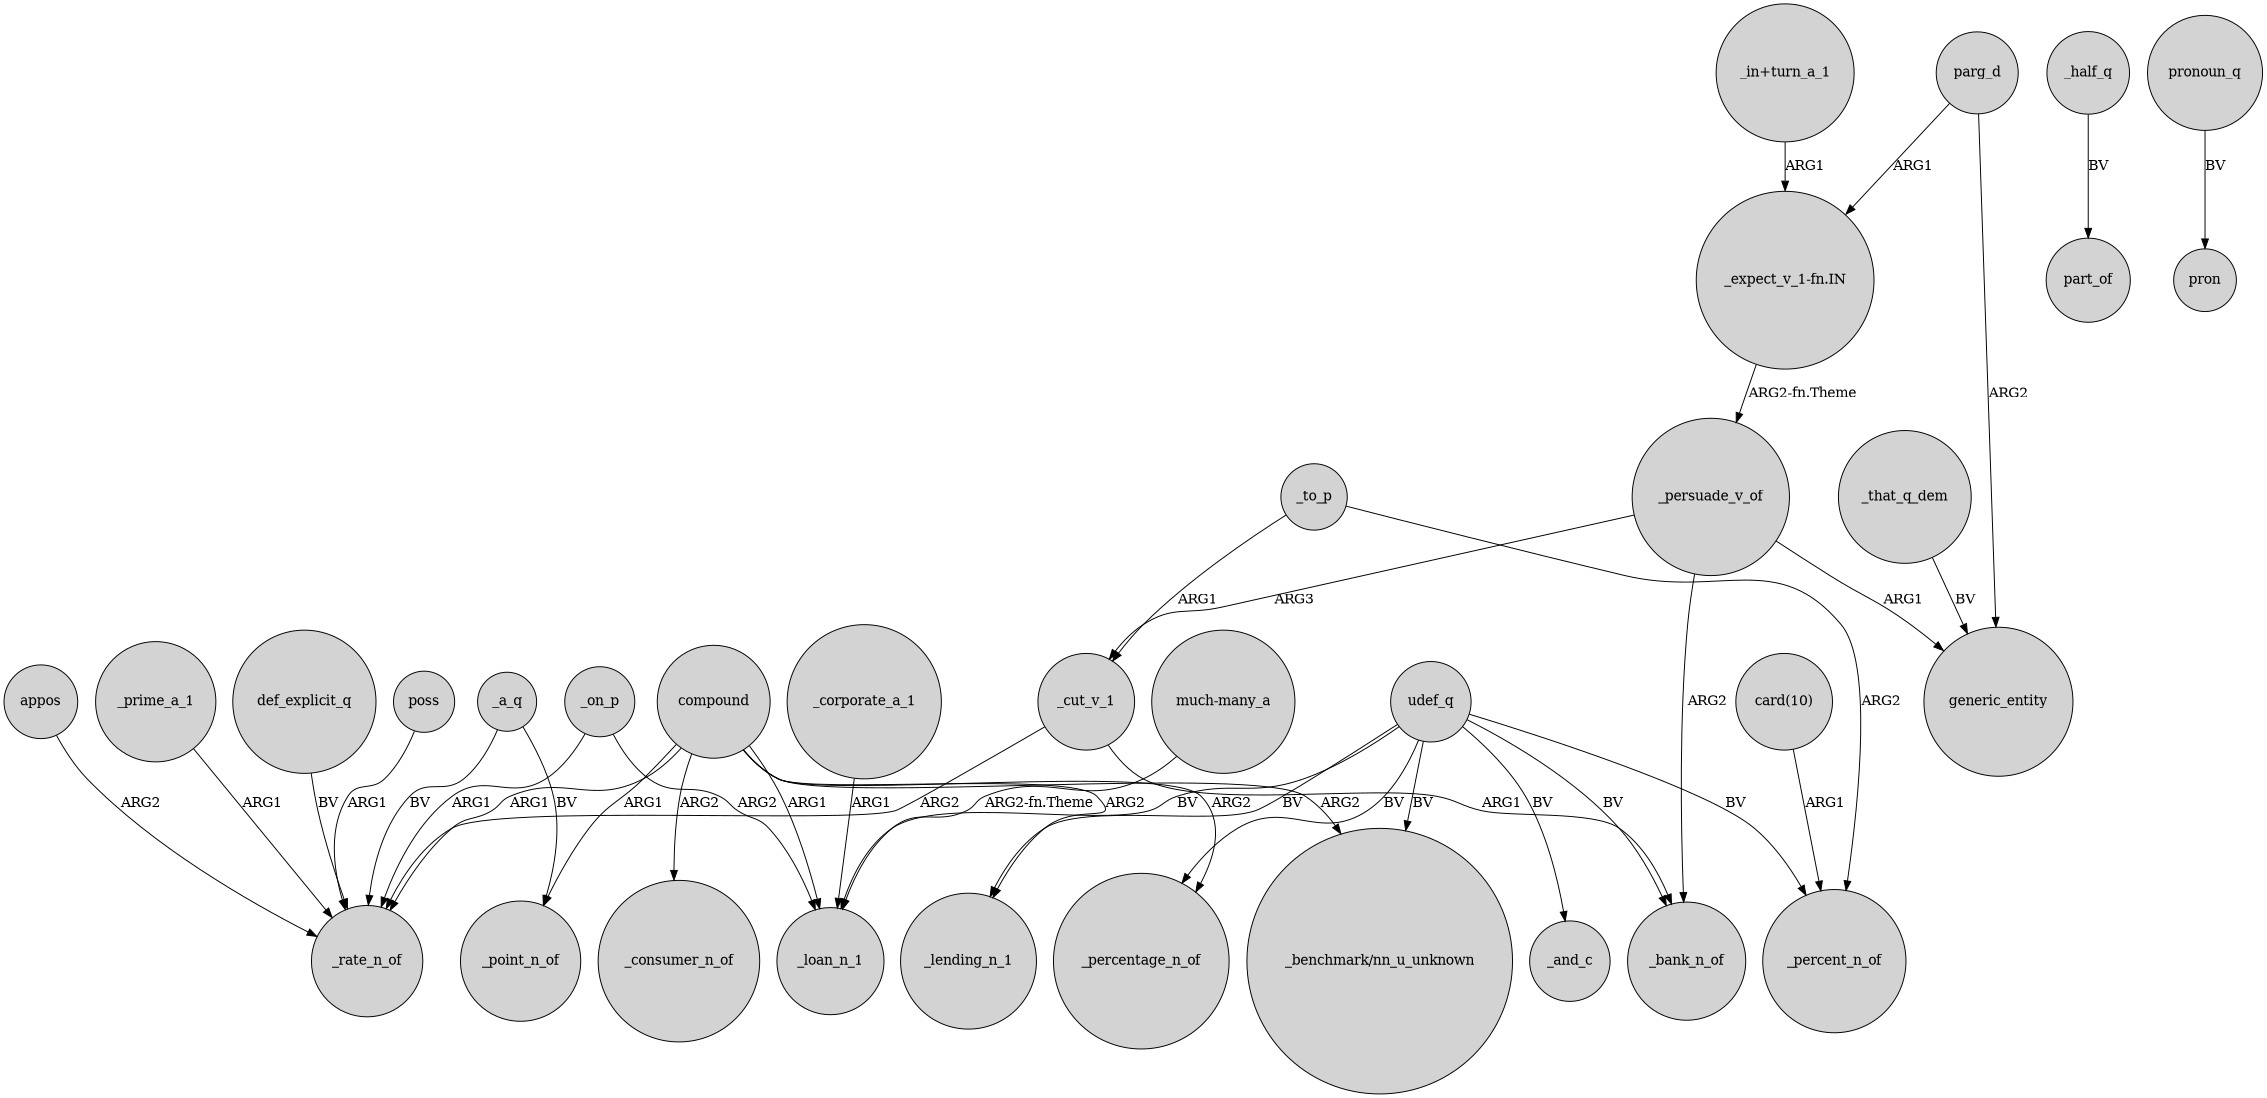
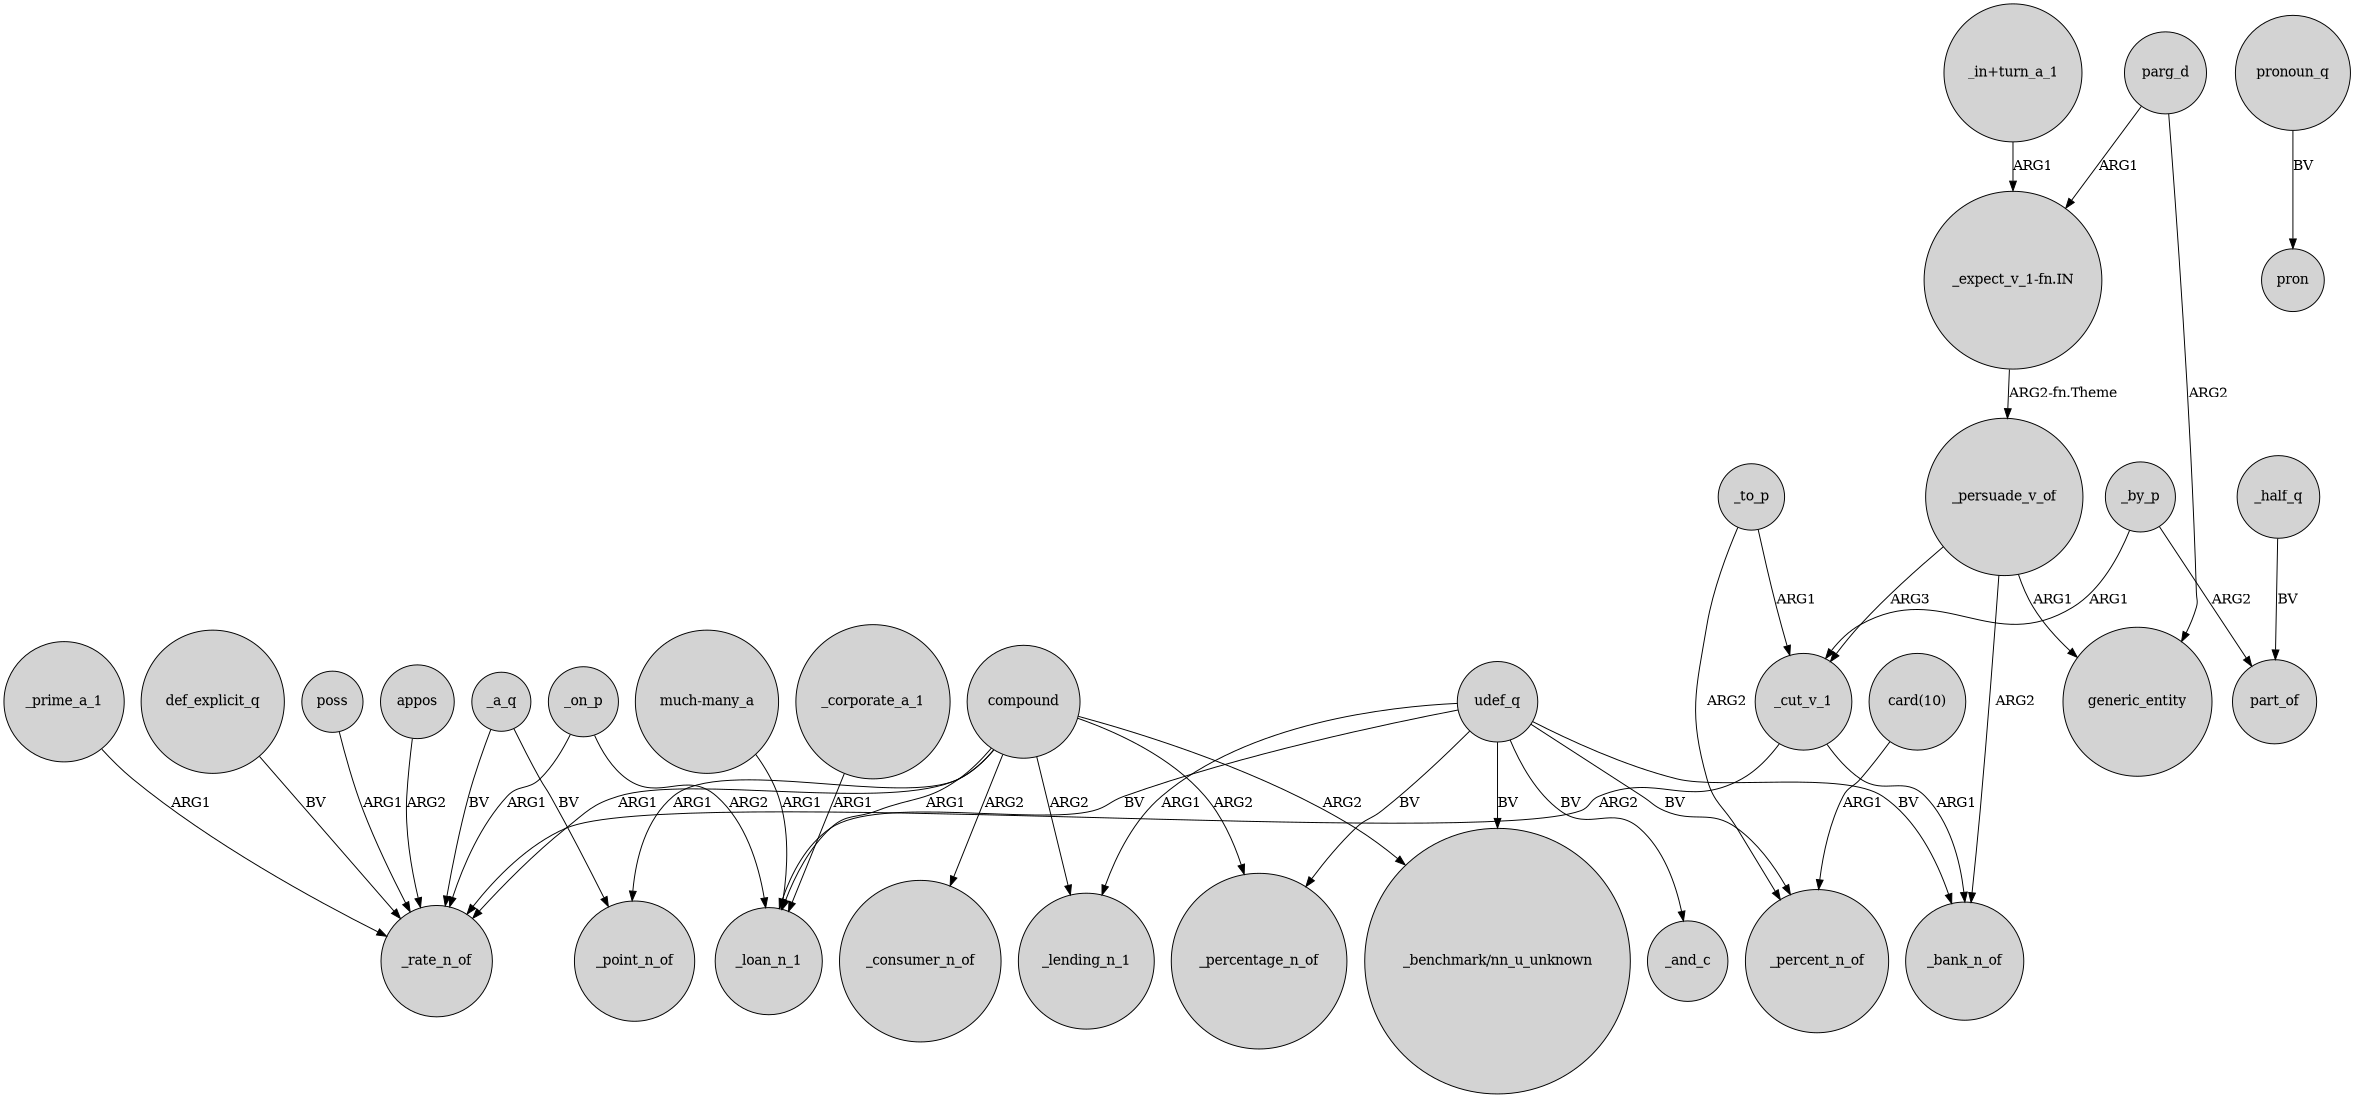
  digraph {
    node [shape=circle style=filled]
    poss
    _rate_n_of
    udef_q
    _lending_n_1
    _loan_n_1
    _percentage_n_of
    "_benchmark/nn_u_unknown"
    _bank_n_of
    _percent_n_of
    _and_c
    _on_p
-   _that_q_dem
    generic_entity
    appos
    parg_d
    "_expect_v_1-fn.IN"
    _persuade_v_of
    def_explicit_q
    _cut_v_1
    compound
    _consumer_n_of
    _point_n_of
+   _by_p
    part_of
    _a_q
    pronoun_q
    pron
    "card(10)"
    "much-many_a"
    _half_q
    _to_p
    _corporate_a_1
    _prime_a_1
    "_in+turn_a_1"
    poss -> _rate_n_of [label=ARG1]
-   udef_q -> _lending_n_1 [label=BV]
+   udef_q -> _lending_n_1 [label=ARG1]
    udef_q -> _loan_n_1 [label=BV]
    udef_q -> _percentage_n_of [label=BV]
    udef_q -> "_benchmark/nn_u_unknown" [label=BV]
    udef_q -> _bank_n_of [label=BV]
    udef_q -> _percent_n_of [label=BV]
    udef_q -> _and_c [label=BV]
    _on_p -> _rate_n_of [label=ARG1]
    _on_p -> _loan_n_1 [label=ARG2]
-   _that_q_dem -> generic_entity [label=BV]
    appos -> _rate_n_of [label=ARG2]
    parg_d -> generic_entity [label=ARG2]
    parg_d -> "_expect_v_1-fn.IN" [label=ARG1]
    "_expect_v_1-fn.IN" -> _persuade_v_of [label="ARG2-fn.Theme"]
    _persuade_v_of -> _bank_n_of [label=ARG2]
    _persuade_v_of -> generic_entity [label=ARG1]
    _persuade_v_of -> _cut_v_1 [label=ARG3]
    def_explicit_q -> _rate_n_of [label=BV]
    _cut_v_1 -> _rate_n_of [label=ARG2]
    _cut_v_1 -> _bank_n_of [label=ARG1]
    compound -> _rate_n_of [label=ARG1]
    compound -> _lending_n_1 [label=ARG2]
    compound -> _loan_n_1 [label=ARG1]
    compound -> _percentage_n_of [label=ARG2]
    compound -> "_benchmark/nn_u_unknown" [label=ARG2]
    compound -> _consumer_n_of [label=ARG2]
    compound -> _point_n_of [label=ARG1]
+   _by_p -> _cut_v_1 [label=ARG1]
+   _by_p -> part_of [label=ARG2]
    _a_q -> _rate_n_of [label=BV]
    _a_q -> _point_n_of [label=BV]
    pronoun_q -> pron [label=BV]
    "card(10)" -> _percent_n_of [label=ARG1]
-   "much-many_a" -> _loan_n_1 [label="ARG2-fn.Theme"]
+   "much-many_a" -> _loan_n_1 [label=ARG1]
    _half_q -> part_of [label=BV]
    _to_p -> _percent_n_of [label=ARG2]
    _to_p -> _cut_v_1 [label=ARG1]
    _corporate_a_1 -> _loan_n_1 [label=ARG1]
    _prime_a_1 -> _rate_n_of [label=ARG1]
    "_in+turn_a_1" -> "_expect_v_1-fn.IN" [label=ARG1]
  }
